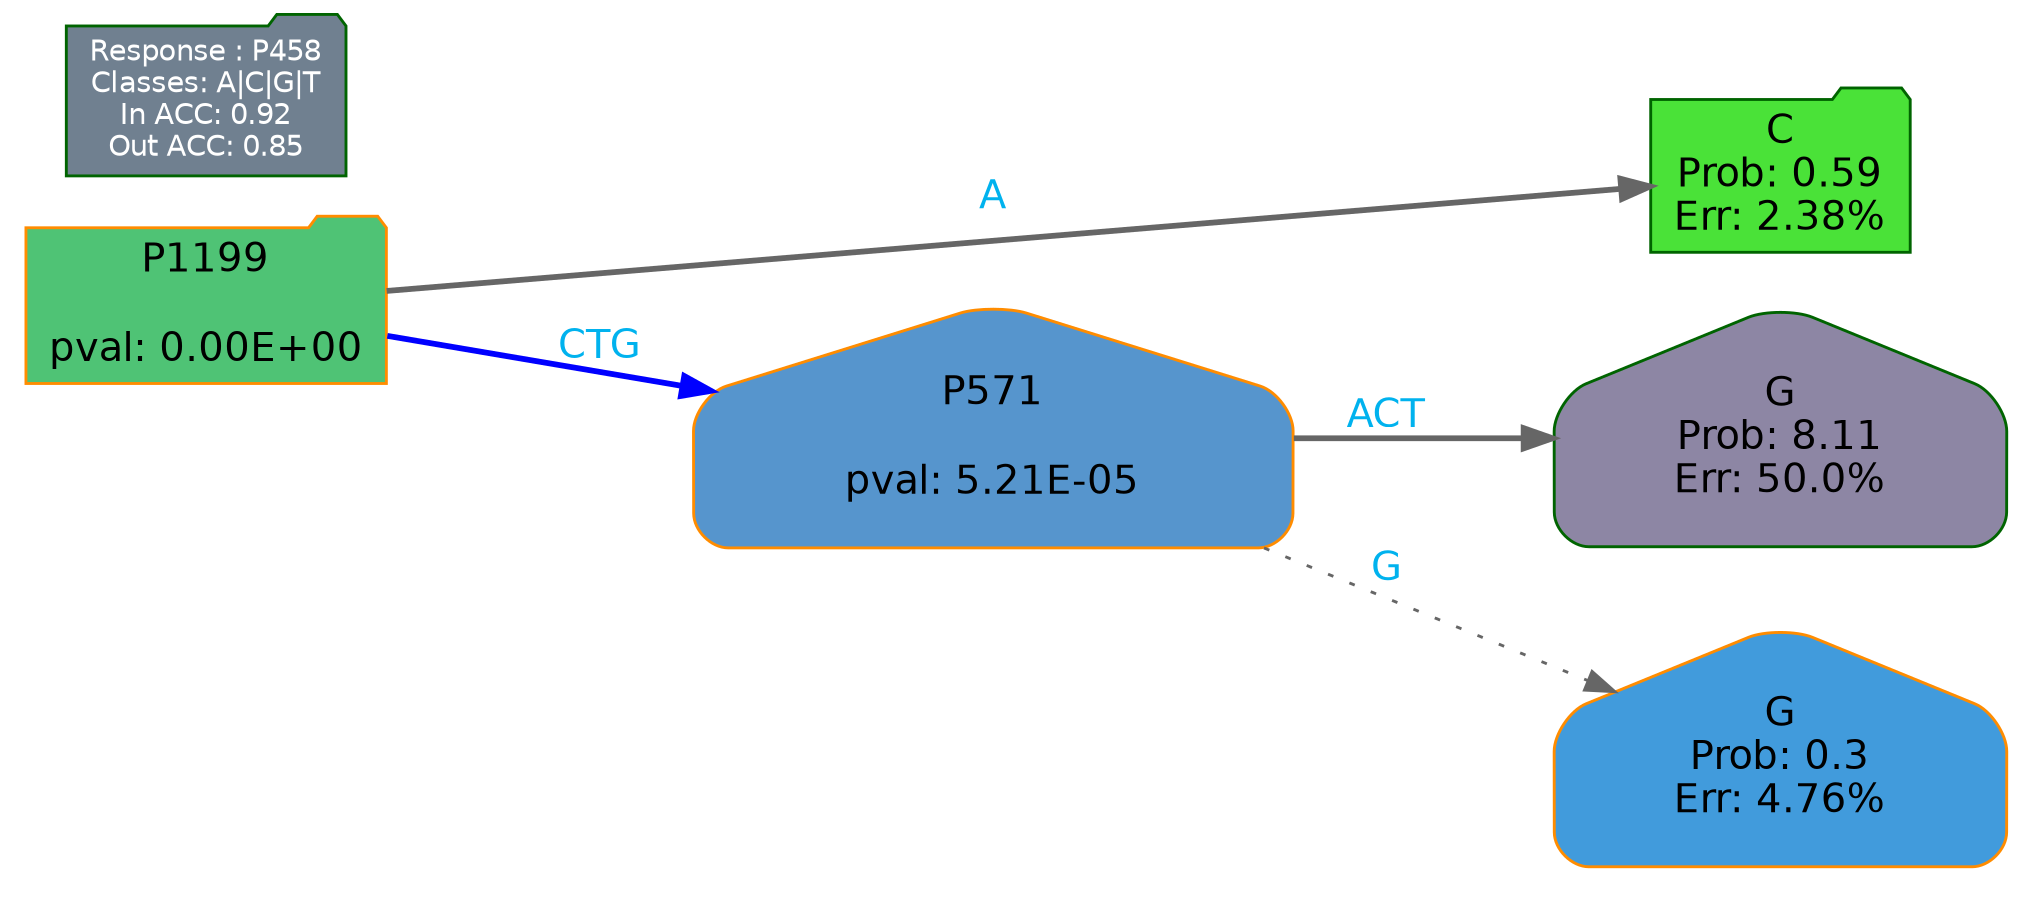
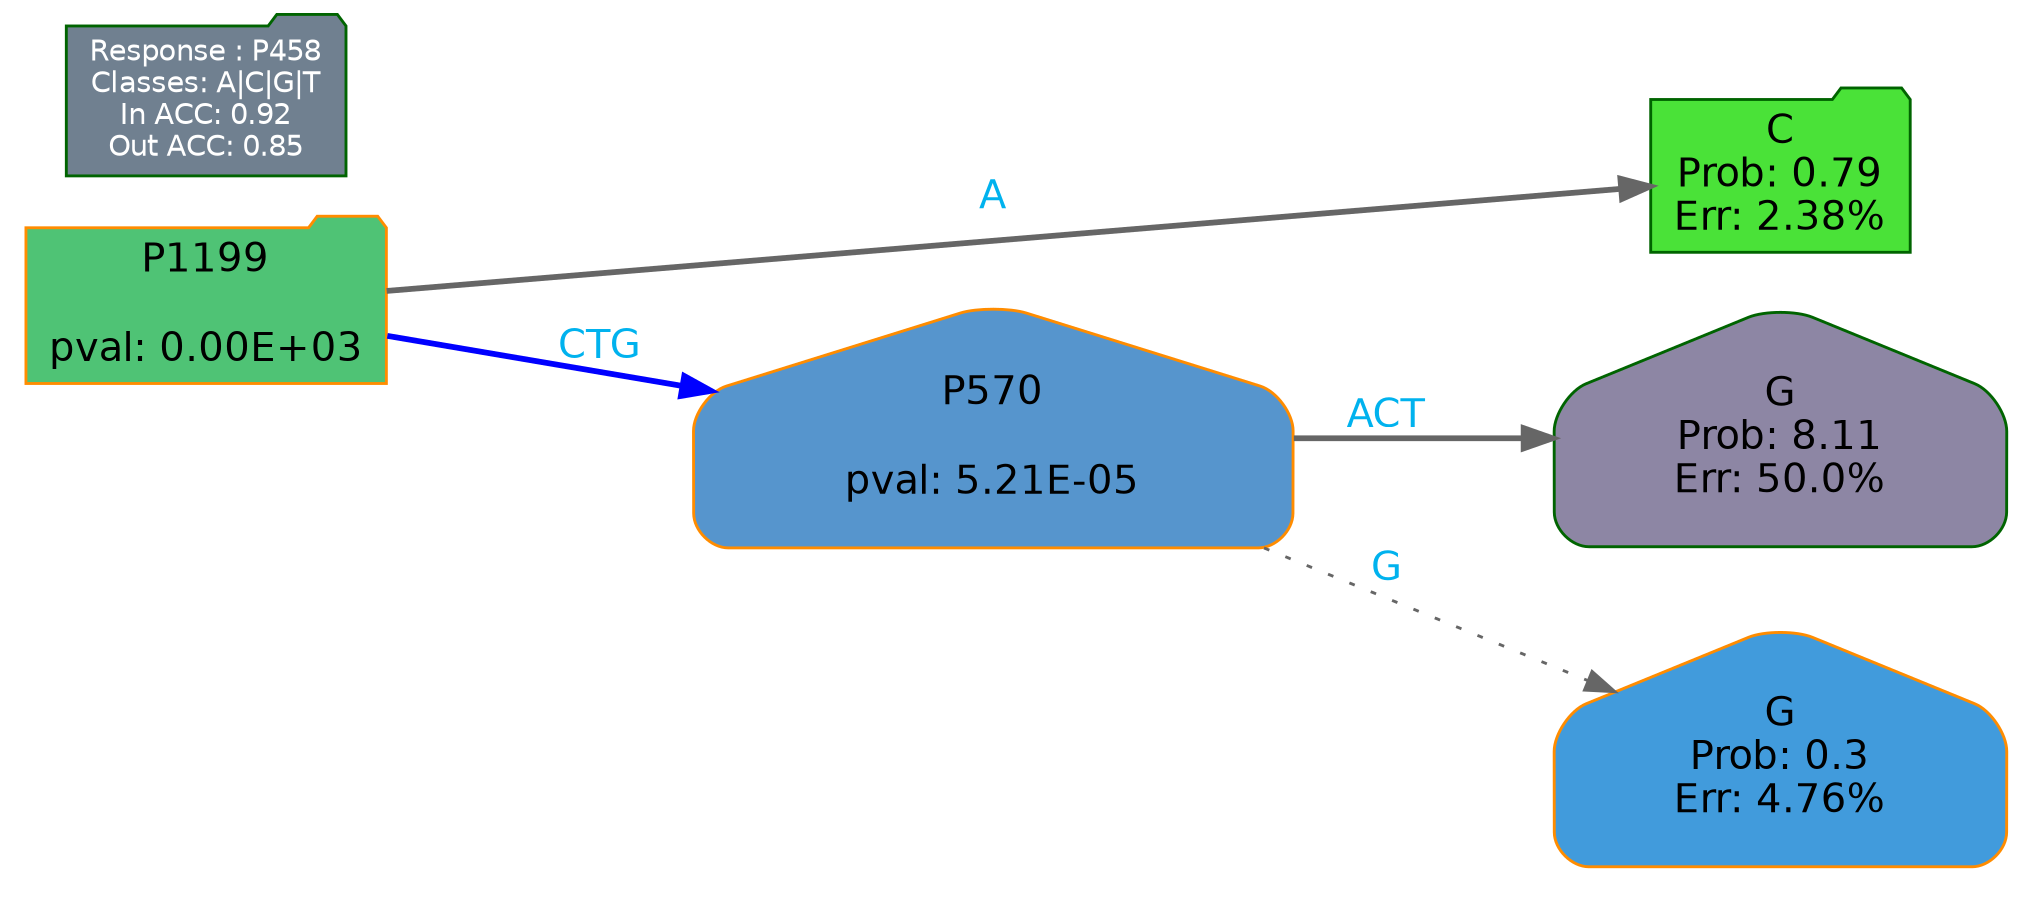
  digraph {
    rankdir=LR
    ranksep=equally
    splines=polylines
    node [color=darkgreen fontname=helvetica shape=folder style="filled, rounded"]
    edge [color=gray40 fontcolor=deepskyblue2 fontname=helvetica style=bold]
-   n1 [fillcolor="#4ae238" label="C\nProb: 0.59\nErr: 2.38%"]
+   n1 [fillcolor="#4ae238" label="C\nProb: 0.79\nErr: 2.38%"]
    n2 [fillcolor="#8d86a4" label="G\nProb: 8.11\nErr: 50.0%" shape=house]
    n3 [color=darkorange fillcolor="#419bdc" label="G\nProb: 0.3\nErr: 4.76%" shape=house]
    n4 [align=left fillcolor=slategray fontcolor=white fontsize=10 label="Response : P458\nClasses: A|C|G|T\nIn ACC: 0.92\nOut ACC: 0.85\n" style=filled]
-   n5 [color=darkorange fillcolor="#4fc375" label="P1199\n\npval: 0.00E+00"]
-   n6 [color=darkorange fillcolor="#5695cd" label="P571\n\npval: 5.21E-05" shape=house]
+   n5 [color=darkorange fillcolor="#4fc375" label="P1199\n\npval: 0.00E+03"]
+   n6 [color=darkorange fillcolor="#5695cd" label="P570\n\npval: 5.21E-05" shape=house]
    subgraph sub_1 {
      rank=same
      n1
      n2
      n3
    }
    subgraph sub_2 {
      rank=same
      n4
      n5
    }
    n5 -> n1 [label=A]
    n5 -> n6 [color=blue label=CTG]
    n6 -> n2 [label=ACT]
    n6 -> n3 [label=G style=dotted]
  }
